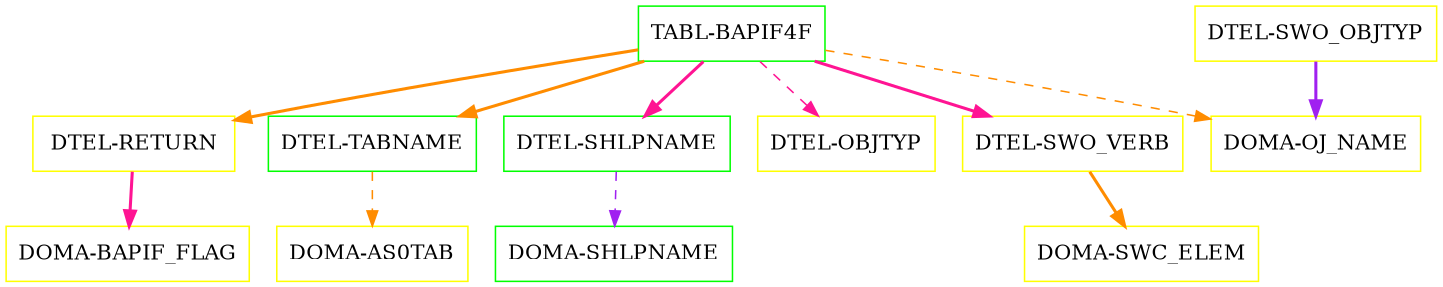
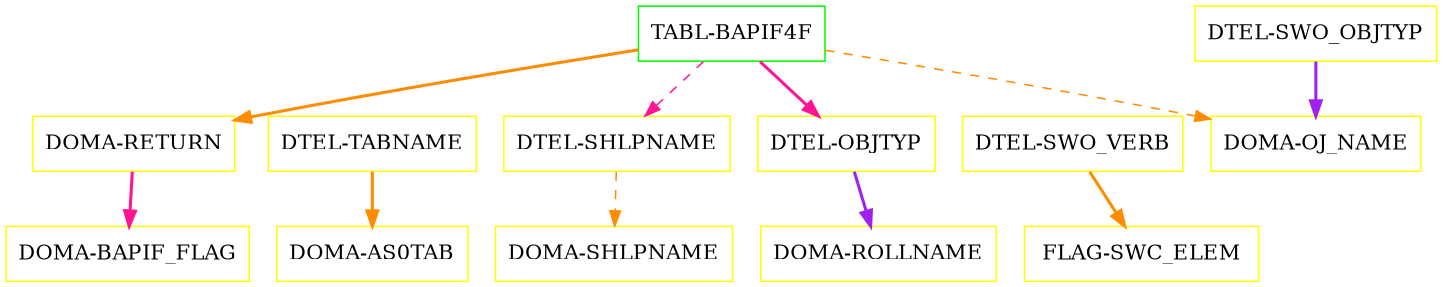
  digraph {
    node [color=yellow shape=box]
    edge [color=darkorange style=bold]
    "TABL-BAPIF4F" [color=green]
-   "DTEL-RETURN"
-   "DTEL-TABNAME" [color=green]
-   "DTEL-SHLPNAME" [color=green]
+   "DTEL-RETURN" [label="DOMA-RETURN"]
+   "DTEL-TABNAME"
+   "DTEL-SHLPNAME"
    n5 [label="DTEL-OBJTYP"]
    "DTEL-SWO_VERB"
    "DOMA-OJ_NAME"
    n8 [label="DOMA-BAPIF_FLAG"]
    n9 [label="DOMA-AS0TAB"]
-   "DOMA-SHLPNAME" [color=green]
-   "DOMA-SWC_ELEM"
+   "DOMA-SHLPNAME"
+   "DOMA-ROLLNAME"
+   "DOMA-SWC_ELEM" [label="FLAG-SWC_ELEM"]
    "DTEL-SWO_OBJTYP"
    "TABL-BAPIF4F" -> "DTEL-RETURN"
-   "TABL-BAPIF4F" -> "DTEL-TABNAME"
-   "TABL-BAPIF4F" -> "DTEL-SHLPNAME" [color=deeppink]
-   "TABL-BAPIF4F" -> n5 [color=deeppink style=dashed]
-   "TABL-BAPIF4F" -> "DTEL-SWO_VERB" [color=deeppink]
+   "TABL-BAPIF4F" -> "DTEL-SHLPNAME" [color=deeppink style=dashed]
+   "TABL-BAPIF4F" -> n5 [color=deeppink]
    "TABL-BAPIF4F" -> "DOMA-OJ_NAME" [style=dashed]
    "DTEL-RETURN" -> n8 [color=deeppink]
-   "DTEL-TABNAME" -> n9 [style=dashed]
-   "DTEL-SHLPNAME" -> "DOMA-SHLPNAME" [color=purple style=dashed]
+   "DTEL-TABNAME" -> n9
+   "DTEL-SHLPNAME" -> "DOMA-SHLPNAME" [style=dashed]
+   n5 -> "DOMA-ROLLNAME" [color=purple]
    "DTEL-SWO_VERB" -> "DOMA-SWC_ELEM"
    "DTEL-SWO_OBJTYP" -> "DOMA-OJ_NAME" [color=purple]
  }
